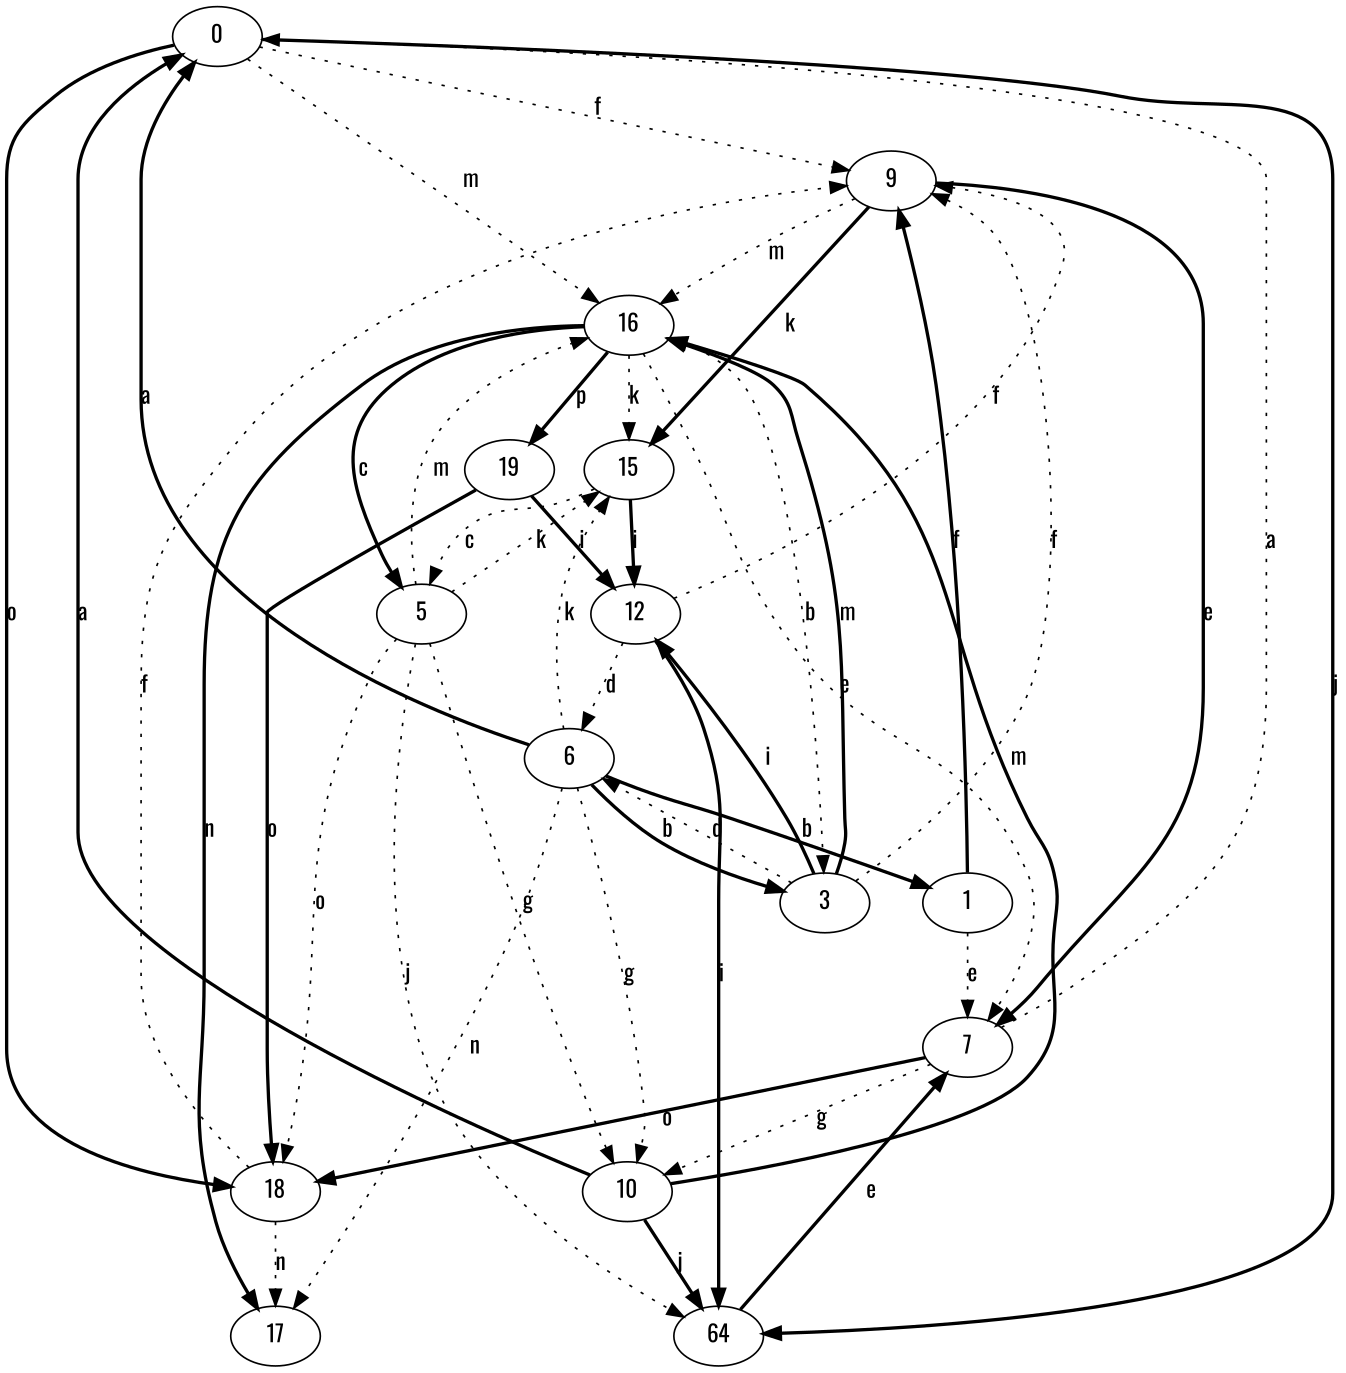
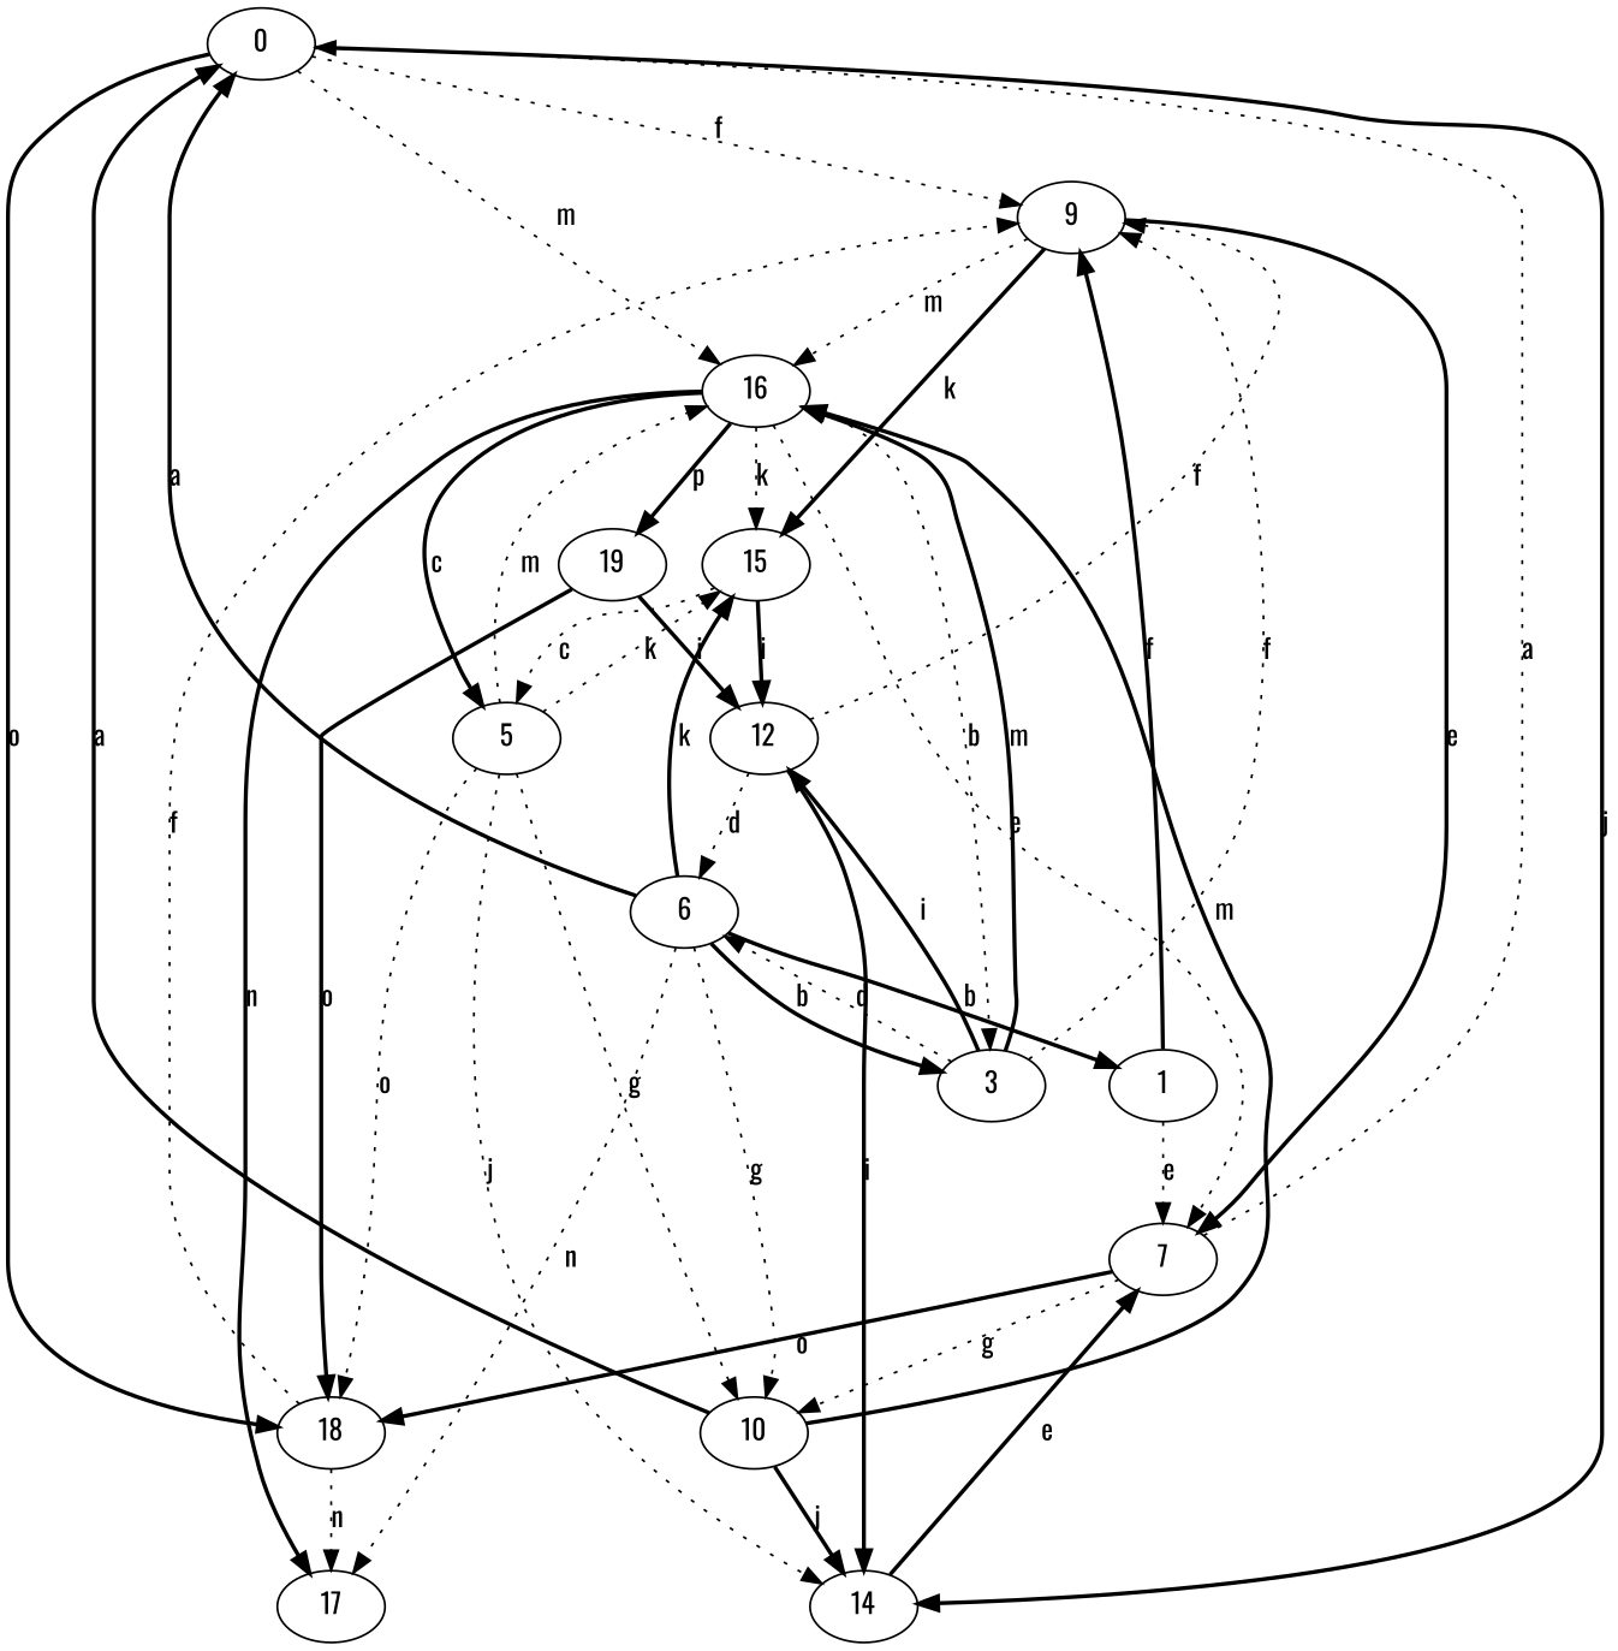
  strict digraph {
    fontname=Oswald
    node [fontname=Oswald]
    edge [fontname=Oswald style=dotted]
    0
    9
-   14 [label=64]
+   14
    16
    18
    7
    15
    3
    5
    17
    19
    1
    10
    6
    12
    0 -> 9 [label=f]
    0 -> 14 [label=j style=bold]
    0 -> 16 [label=m]
    0 -> 18 [label=o style=bold]
    9 -> 16 [label=m]
    9 -> 7 [label=e style=bold]
    9 -> 15 [label=k style=bold]
    14 -> 7 [label=e style=bold]
    16 -> 7 [label=e]
    16 -> 15 [label=k]
    16 -> 3 [label=b]
    16 -> 5 [label=c style=bold]
    16 -> 17 [label=n style=bold]
    16 -> 19 [label=p style=bold]
    18 -> 9 [label=f]
    18 -> 17 [label=n]
    7 -> 0 [label=a]
    7 -> 18 [label=o style=bold]
    7 -> 10 [label=g]
    15 -> 5 [label=c]
    15 -> 12 [label=i style=bold]
    3 -> 9 [label=f]
    3 -> 16 [label=m style=bold]
    3 -> 6 [label=d]
    3 -> 12 [label=i style=bold]
    5 -> 14 [label=j]
    5 -> 16 [label=m]
    5 -> 18 [label=o]
    5 -> 15 [label=k]
    5 -> 10 [label=g]
    19 -> 18 [label=o style=bold]
    19 -> 12 [label=i style=bold]
    1 -> 9 [label=f style=bold]
    1 -> 7 [label=e]
    10 -> 0 [label=a style=bold]
    10 -> 14 [label=j style=bold]
    10 -> 16 [label=m style=bold]
    6 -> 0 [label=a style=bold]
-   6 -> 15 [label=k]
+   6 -> 15 [label=k style=bold]
    6 -> 3 [label=b style=bold]
    6 -> 17 [label=n]
    6 -> 1 [label=b style=bold]
    6 -> 10 [label=g]
    12 -> 9 [label=f]
    12 -> 14 [label=i style=bold]
    12 -> 6 [label=d]
  }
